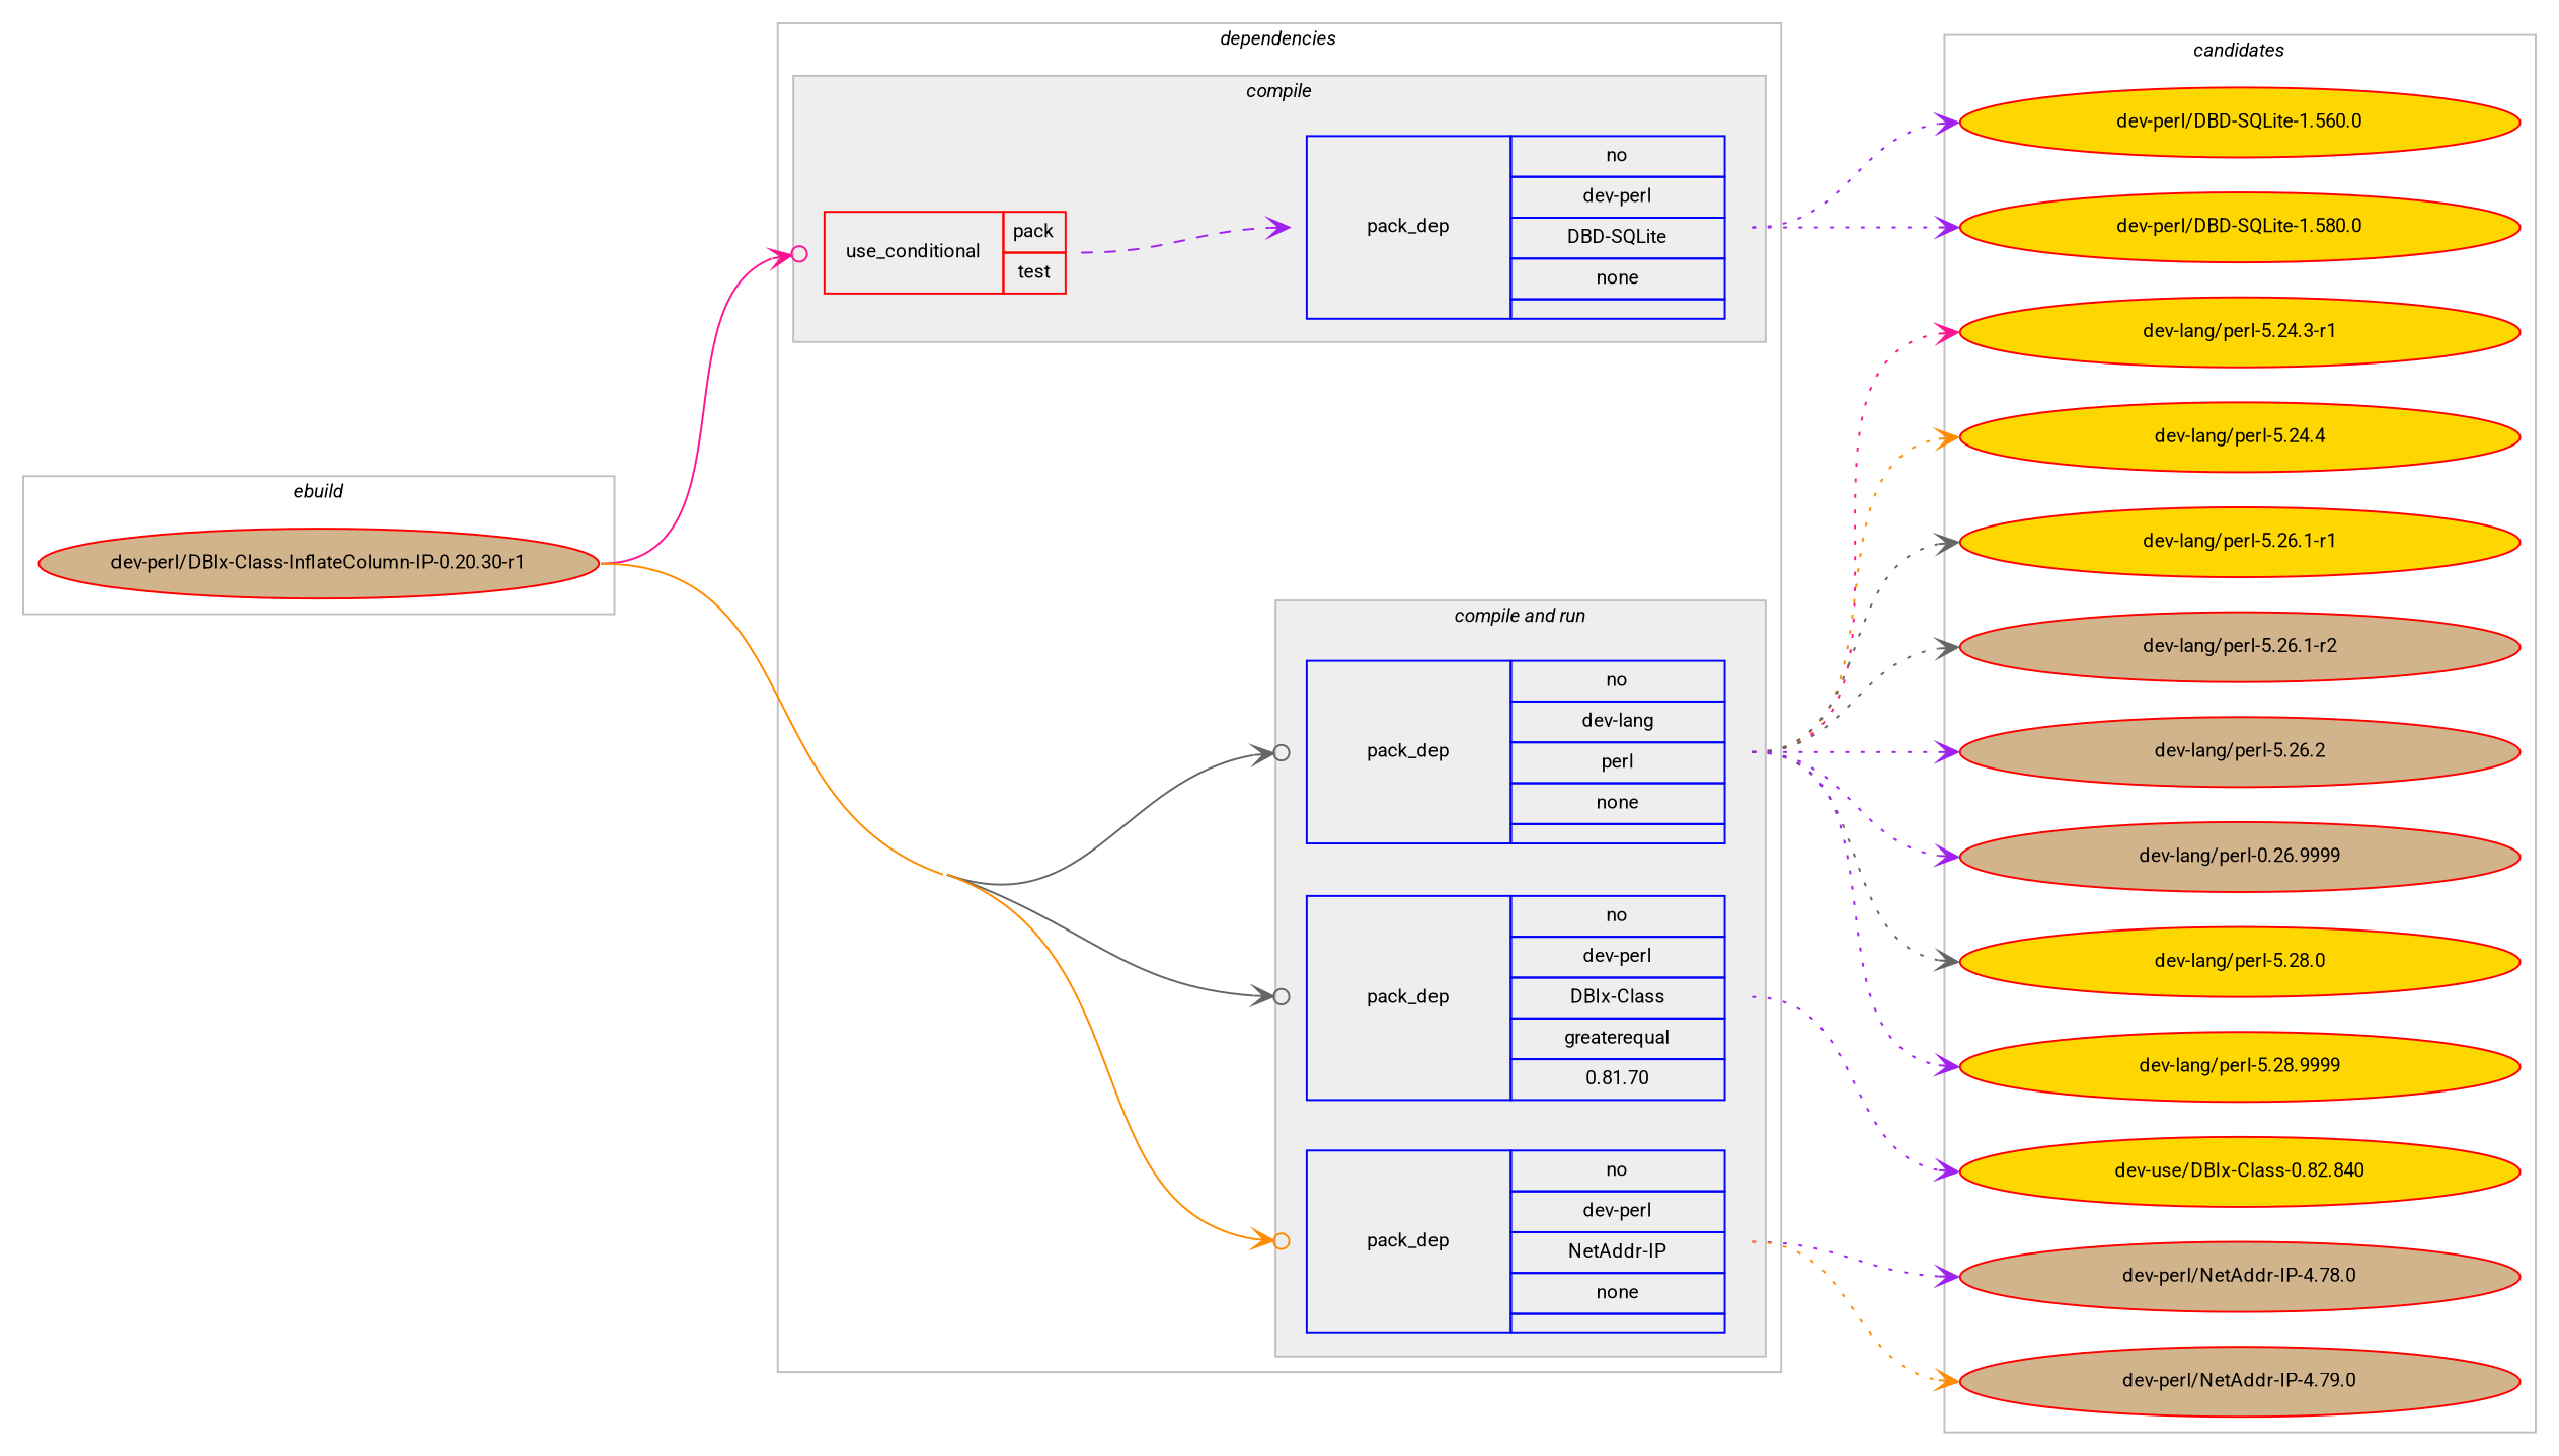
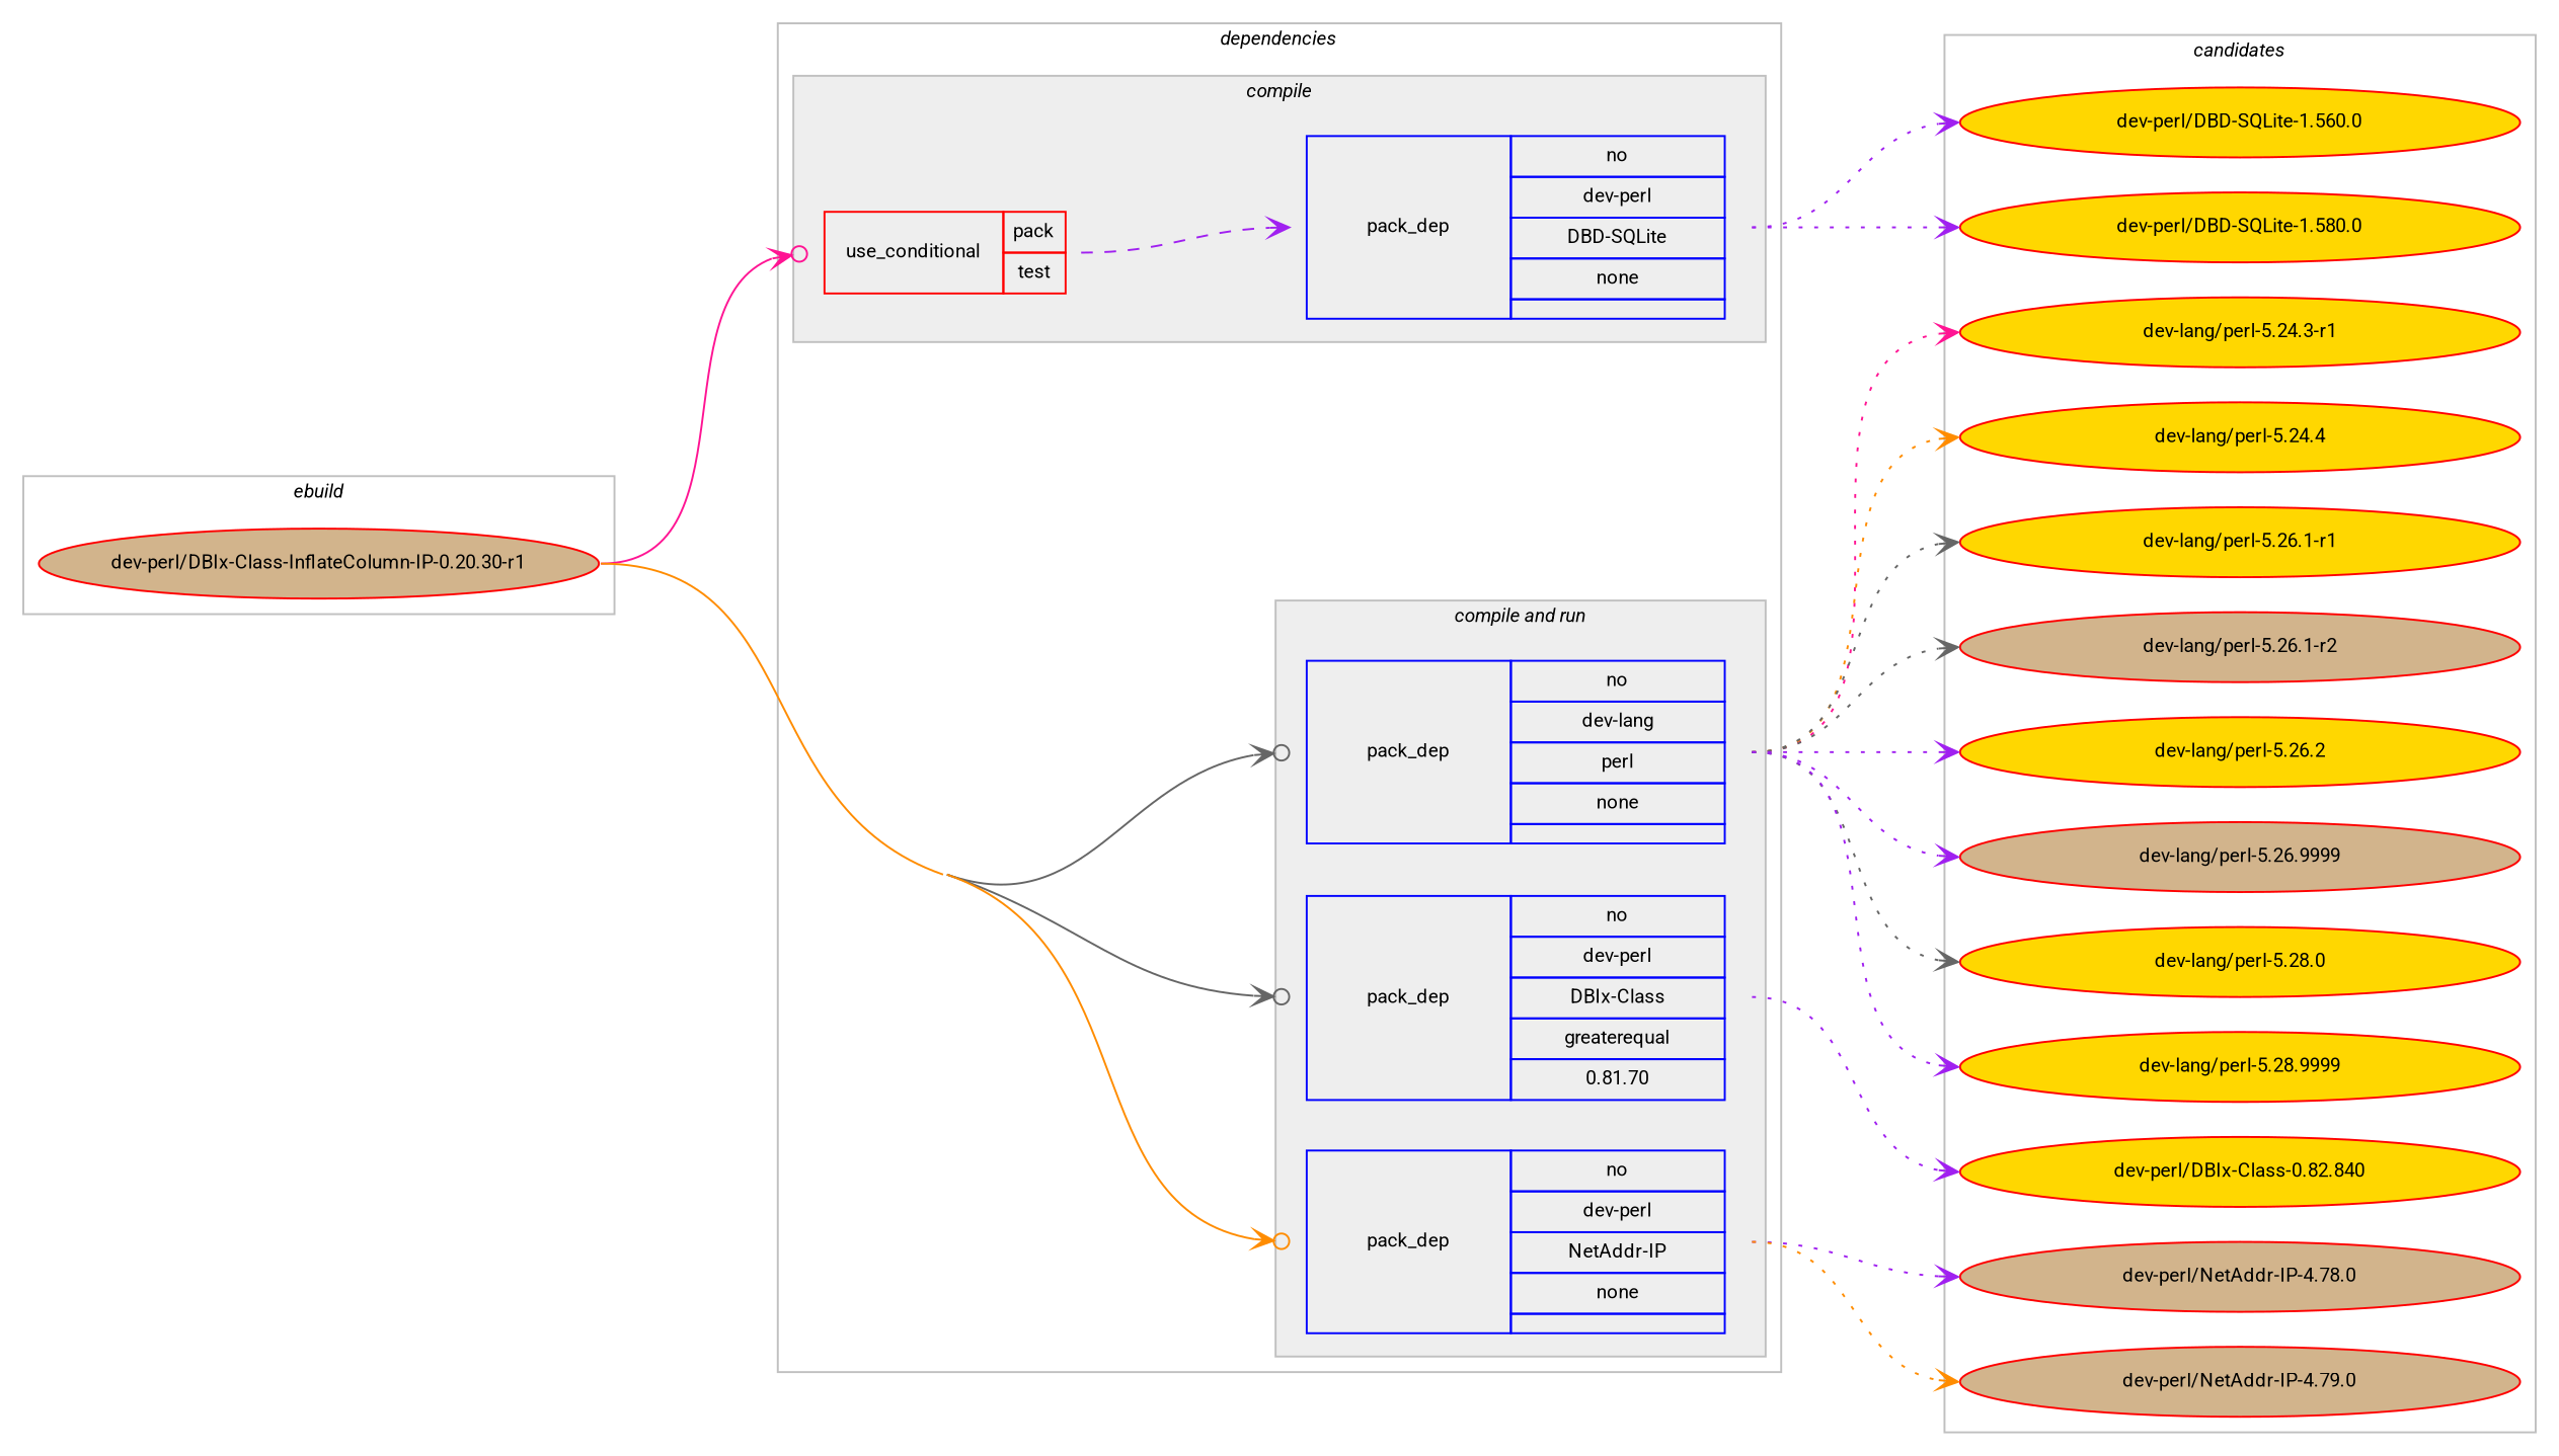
  digraph {
    compound=true
    concentrate=true
    fontname=Roboto
    fontsize=10
    newrank=true
    rankdir=LR
    ranksep=1.5
    node [color=red fillcolor=gold fontname=Roboto fontsize=10 style=filled]
    edge [arrowhead=vee color=purple fontname=Roboto headport=w style=dotted tailport=e weight=100]
    n1 [fillcolor=tan label="dev-perl/DBIx-Class-InflateColumn-IP-0.20.30-r1" width=4]
    n2 [color=blue label=<<TABLE BORDER="0" CELLBORDER="1" CELLSPACING="0" CELLPADDING="4" WIDTH="220"><TR><TD ROWSPAN="6" CELLPADDING="30">pack_dep</TD></TR><TR><TD WIDTH="110">no</TD></TR><TR><TD>dev-perl</TD></TR><TR><TD>DBD-SQLite</TD></TR><TR><TD>none</TD></TR><TR><TD></TD></TR></TABLE>> shape=none fillcolor="" style=""]
    n3 [label=<<TABLE BORDER="0" CELLBORDER="1" CELLSPACING="0" CELLPADDING="4"><TR><TD ROWSPAN="3" CELLPADDING="10">use_conditional</TD></TR><TR><TD>pack</TD></TR><TR><TD>test</TD></TR></TABLE>> shape=none fillcolor="" style=""]
    n4 [color=blue label=<<TABLE BORDER="0" CELLBORDER="1" CELLSPACING="0" CELLPADDING="4" WIDTH="220"><TR><TD ROWSPAN="6" CELLPADDING="30">pack_dep</TD></TR><TR><TD WIDTH="110">no</TD></TR><TR><TD>dev-lang</TD></TR><TR><TD>perl</TD></TR><TR><TD>none</TD></TR><TR><TD></TD></TR></TABLE>> shape=none fillcolor="" style=""]
    n5 [color=blue label=<<TABLE BORDER="0" CELLBORDER="1" CELLSPACING="0" CELLPADDING="4" WIDTH="220"><TR><TD ROWSPAN="6" CELLPADDING="30">pack_dep</TD></TR><TR><TD WIDTH="110">no</TD></TR><TR><TD>dev-perl</TD></TR><TR><TD>DBIx-Class</TD></TR><TR><TD>greaterequal</TD></TR><TR><TD>0.81.70</TD></TR></TABLE>> shape=none fillcolor="" style=""]
    n6 [color=blue label=<<TABLE BORDER="0" CELLBORDER="1" CELLSPACING="0" CELLPADDING="4" WIDTH="220"><TR><TD ROWSPAN="6" CELLPADDING="30">pack_dep</TD></TR><TR><TD WIDTH="110">no</TD></TR><TR><TD>dev-perl</TD></TR><TR><TD>NetAddr-IP</TD></TR><TR><TD>none</TD></TR><TR><TD></TD></TR></TABLE>> shape=none fillcolor="" style=""]
    n7 [label="dev-perl/DBD-SQLite-1.560.0" width=4]
    n8 [label="dev-perl/DBD-SQLite-1.580.0" width=4]
    n9 [label="dev-lang/perl-5.24.3-r1" width=4]
    n10 [label="dev-lang/perl-5.24.4" width=4]
    n11 [label="dev-lang/perl-5.26.1-r1" width=4]
    n12 [fillcolor=tan label="dev-lang/perl-5.26.1-r2" width=4]
-   n13 [fillcolor=tan label="dev-lang/perl-5.26.2" width=4]
-   n14 [fillcolor=tan label="dev-lang/perl-0.26.9999" width=4]
+   n13 [label="dev-lang/perl-5.26.2" width=4]
+   n14 [fillcolor=tan label="dev-lang/perl-5.26.9999" width=4]
    n15 [label="dev-lang/perl-5.28.0" width=4]
    n16 [label="dev-lang/perl-5.28.9999" width=4]
-   n17 [label="dev-use/DBIx-Class-0.82.840" width=4]
+   n17 [label="dev-perl/DBIx-Class-0.82.840" width=4]
    n18 [fillcolor=tan label="dev-perl/NetAddr-IP-4.78.0" width=4]
    n19 [fillcolor=tan label="dev-perl/NetAddr-IP-4.79.0" width=4]
    subgraph cluster_1 {
      color=gray
      label=<<i>ebuild</i>>
      rank=same
      n1
    }
    subgraph cluster_2 {
      color=gray
      label=<<i>dependencies</i>>
      subgraph cluster_3 {
        color=gray
        fillcolor="#eeeeee"
        label=<<i>compile and run</i>>
        style=filled
        subgraph sub_4 {
          color=gray
          fillcolor="#eeeeee"
          label=<<i>compile and run</i>>
          style=filled
          n4
        }
        subgraph sub_5 {
          color=gray
          fillcolor="#eeeeee"
          label=<<i>compile and run</i>>
          style=filled
          n5
        }
        subgraph sub_6 {
          color=gray
          fillcolor="#eeeeee"
          label=<<i>compile and run</i>>
          style=filled
          n6
        }
      }
      subgraph cluster_7 {
        color=gray
        fillcolor="#eeeeee"
        label=<<i>compile</i>>
        style=filled
        subgraph sub_8 {
          color=gray
          fillcolor="#eeeeee"
          label=<<i>compile</i>>
          style=filled
          n3
          subgraph sub_9 {
            color=gray
            fillcolor="#eeeeee"
            label=<<i>compile</i>>
            style=filled
            n2
          }
        }
      }
      subgraph cluster_10 {
        color=gray
        fillcolor="#eeeeee"
        label=<<i>run</i>>
        style=filled
      }
    }
    subgraph cluster_11 {
      color=gray
      label=<<i>candidates</i>>
      rank=same
      subgraph sub_12 {
        color=black
        label=<<i>candidates</i>>
        nodesep=1
        rank=same
        n7
        n8
      }
      subgraph sub_13 {
        color=black
        label=<<i>candidates</i>>
        nodesep=1
        rank=same
        n9
        n10
        n11
        n12
        n13
        n14
        n15
        n16
      }
      subgraph sub_14 {
        color=black
        label=<<i>candidates</i>>
        nodesep=1
        rank=same
        n17
      }
      subgraph sub_15 {
        color=black
        label=<<i>candidates</i>>
        nodesep=1
        rank=same
        n18
        n19
      }
    }
    n1 -> n3 [arrowhead=odotvee color=deeppink style=solid weight=20]
    n1 -> n4 [arrowhead=odotvee color=gray40 style=solid weight=20]
    n1 -> n5 [arrowhead=odotvee color=gray40 style=solid weight=20]
    n1 -> n6 [arrowhead=odotvee color=darkorange style=solid weight=20]
    n2 -> n7
    n2 -> n8
    n3 -> n2 [style=dashed weight=20]
    n4 -> n9 [color=deeppink]
    n4 -> n10 [color=darkorange]
    n4 -> n11 [color=gray40]
    n4 -> n12 [color=gray40]
    n4 -> n13
    n4 -> n14
    n4 -> n15 [color=gray40]
    n4 -> n16
    n5 -> n17
    n6 -> n18
    n6 -> n19 [color=darkorange]
  }
